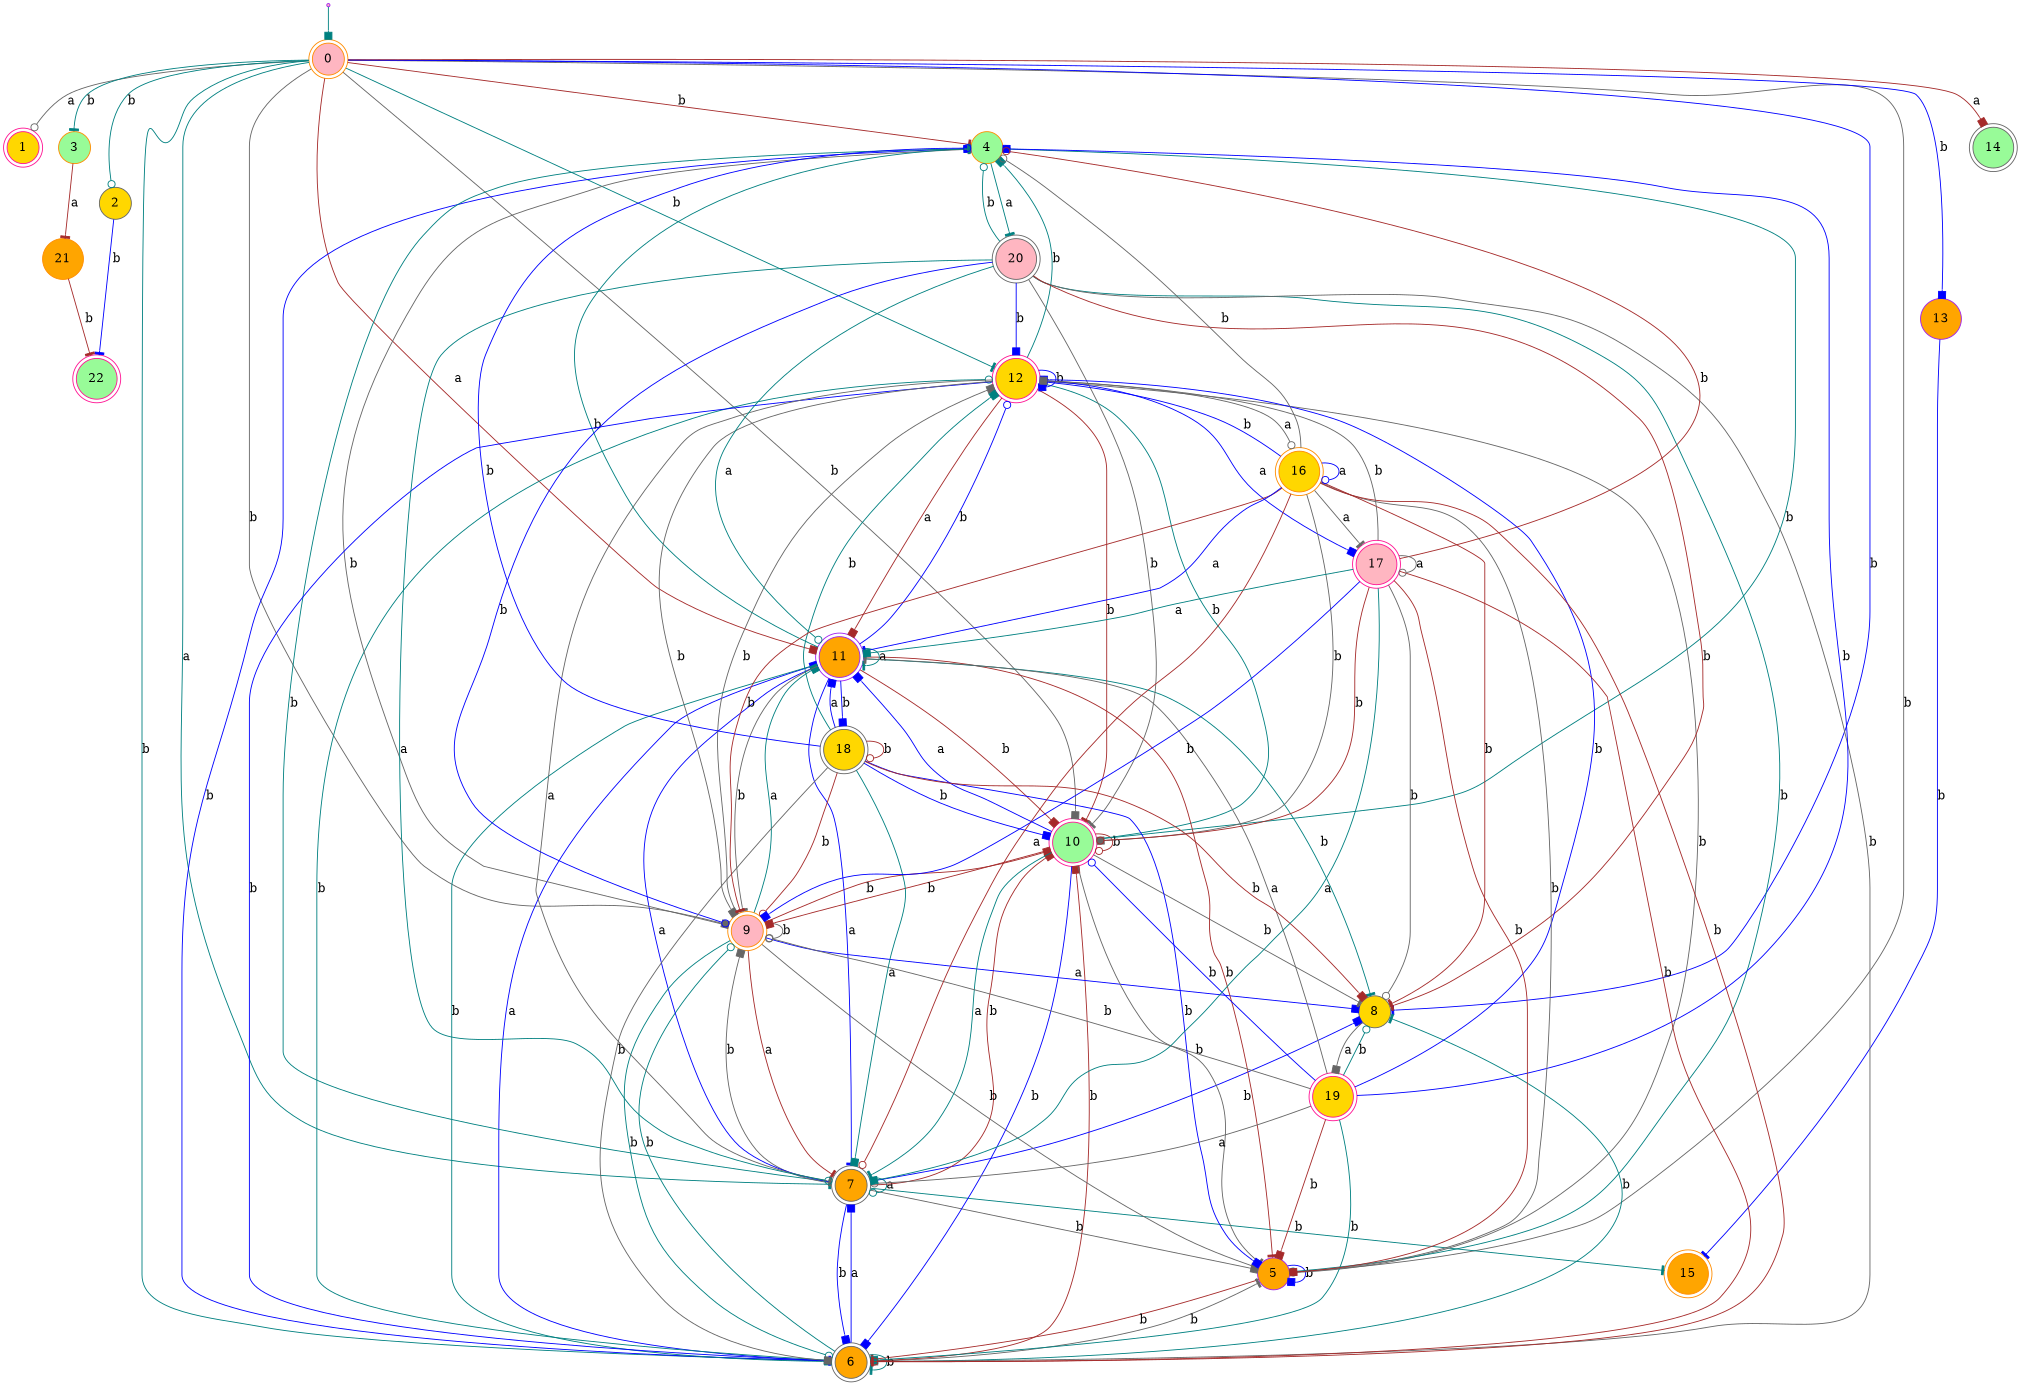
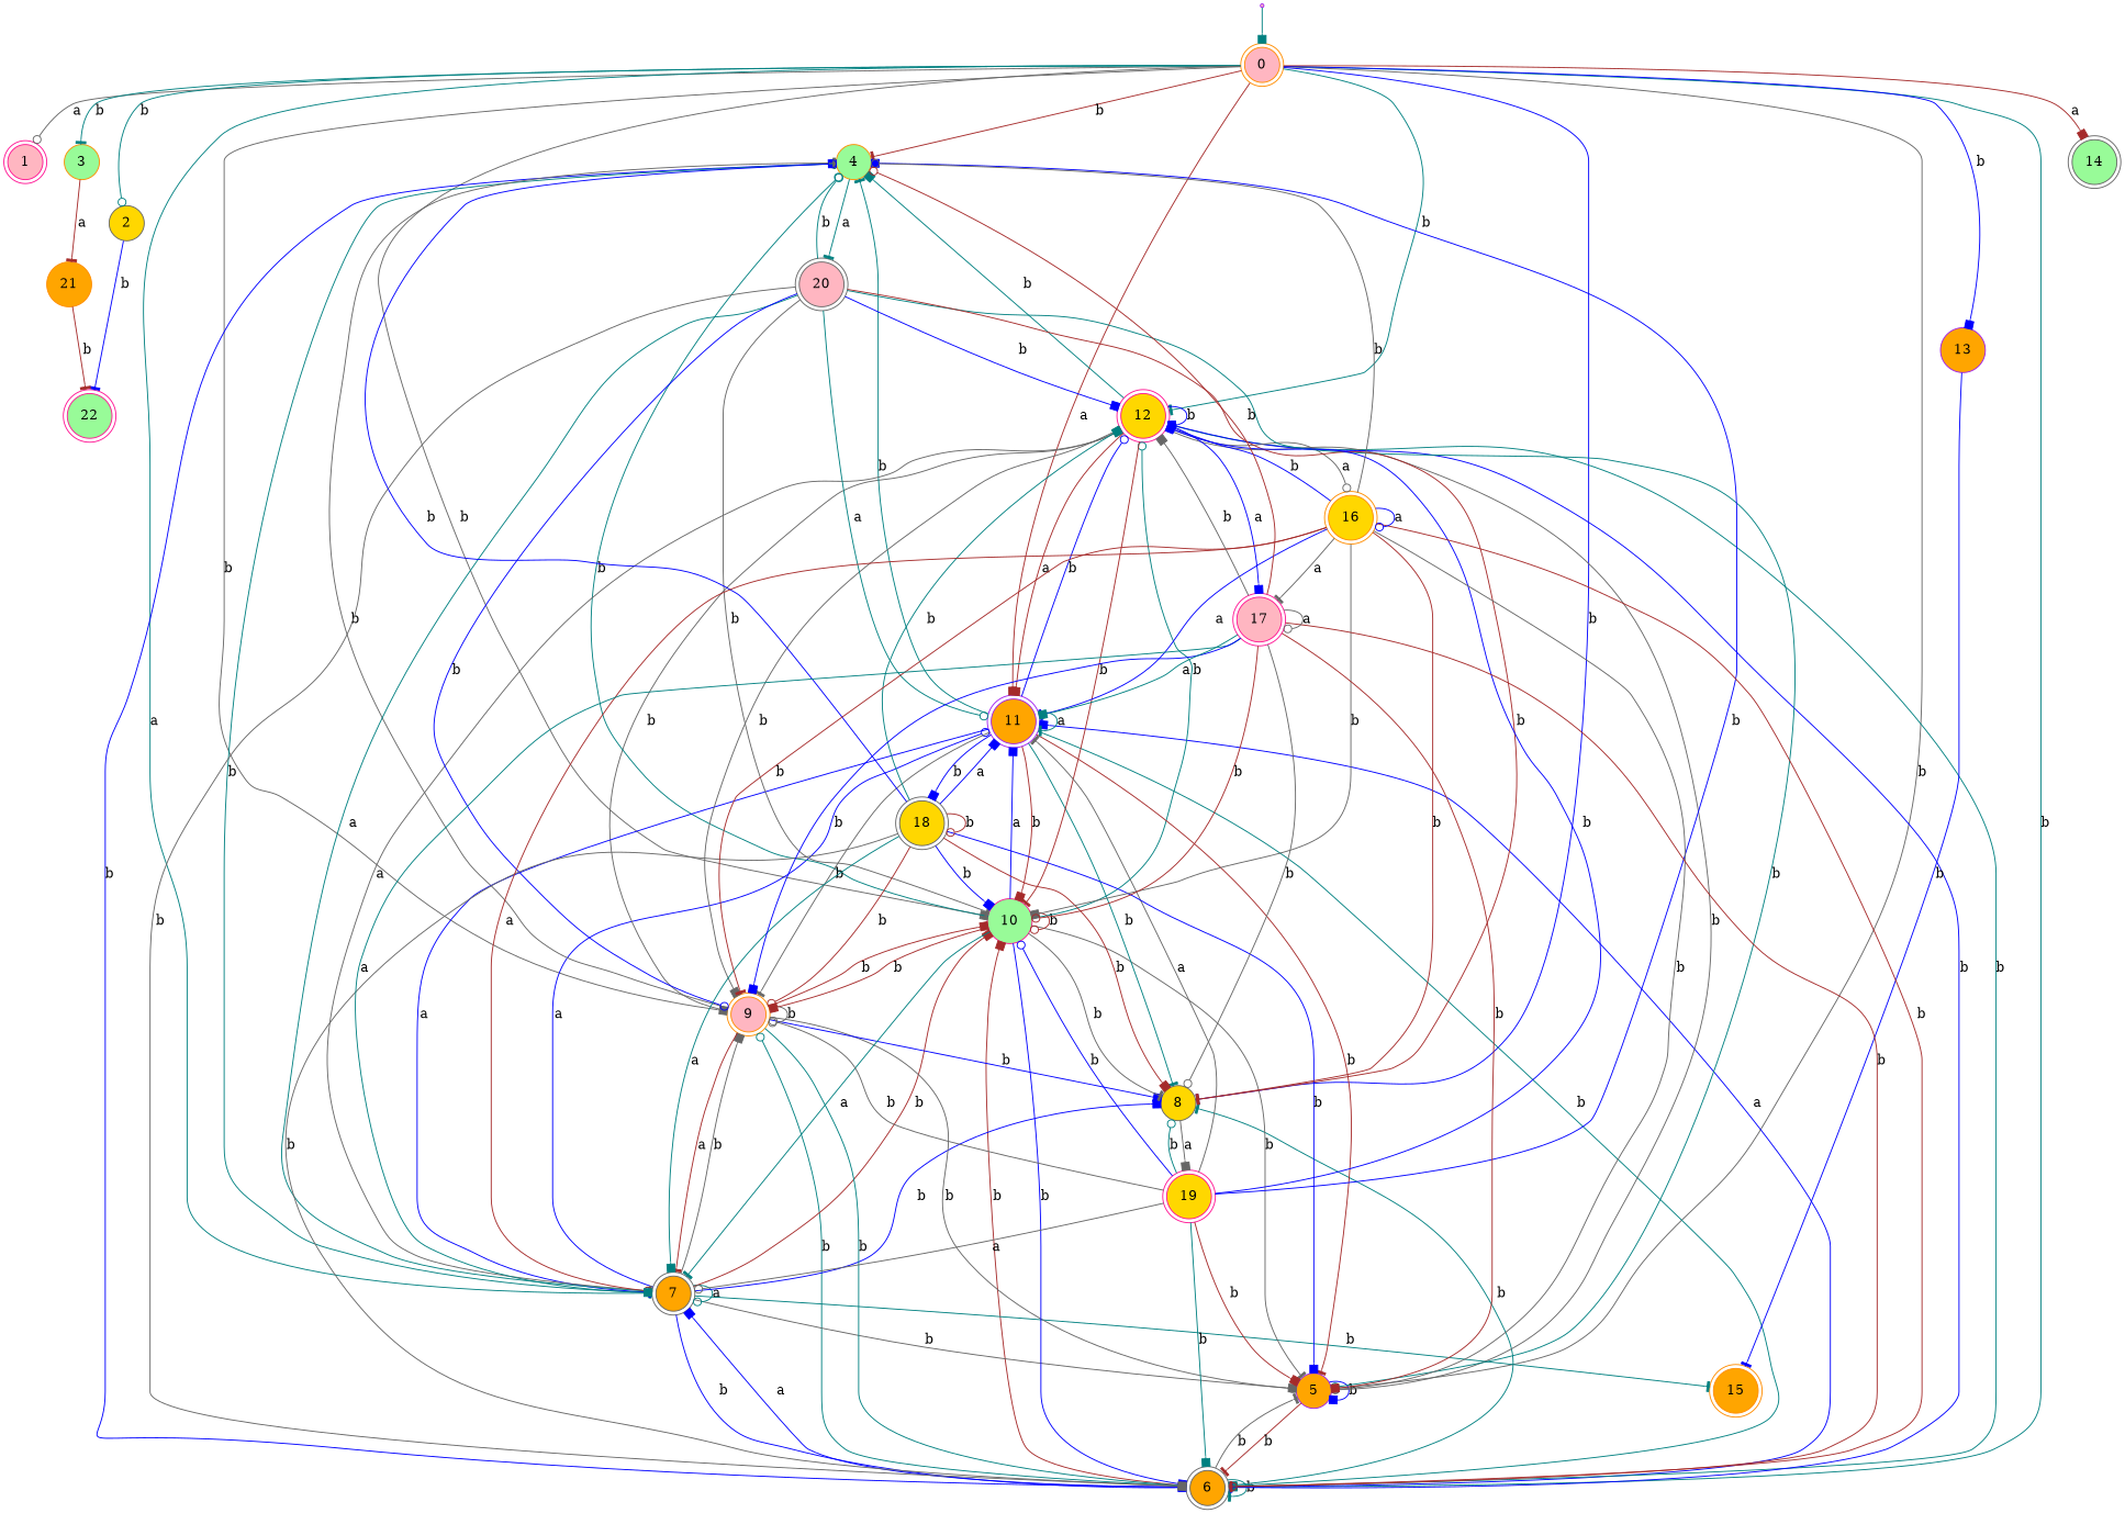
  digraph {
    rankdir=TB
    node [color=darkorange fillcolor=gold shape=doublecircle style=filled]
    edge [arrowhead=box color=teal]
    dummy0 [color=purple fillcolor=lightpink shape=point]
    0 [fillcolor=lightpink]
-   1 [color=deeppink]
+   1 [color=deeppink fillcolor=lightpink]
    2 [color=gray40 shape=circle]
    3 [fillcolor=palegreen shape=circle]
    4 [fillcolor=palegreen shape=circle]
    5 [color=purple fillcolor=orange shape=circle]
    6 [color=gray40 fillcolor=orange]
    7 [color=gray40 fillcolor=orange]
    8 [color=gray40 shape=circle]
    9 [fillcolor=lightpink]
-   10 [color=deeppink fillcolor=palegreen]
+   10 [color=deeppink fillcolor=palegreen shape=circle]
    11 [color=purple fillcolor=orange]
    12 [color=deeppink]
    13 [color=purple fillcolor=orange shape=circle]
    14 [color=gray40 fillcolor=palegreen]
    22 [color=deeppink fillcolor=palegreen]
    21 [fillcolor=orange shape=circle]
    20 [color=gray40 fillcolor=lightpink]
    15 [fillcolor=orange]
    19 [color=deeppink]
    18 [color=gray40]
    16
    17 [color=deeppink fillcolor=lightpink]
    dummy0 -> 0
    0 -> 1 [arrowhead=odot color=gray40 label=a]
    0 -> 2 [arrowhead=odot label=b]
    0 -> 3 [arrowhead=tee label=b]
    0 -> 4 [arrowhead=tee color=brown label=b]
    0 -> 5 [arrowhead=odot color=gray40 label=b]
    0 -> 6 [label=b]
    0 -> 7 [arrowhead=tee label=a]
    0 -> 8 [arrowhead=tee color=blue label=b]
    0 -> 9 [color=gray40 label=b]
    0 -> 10 [color=gray40 label=b]
    0 -> 11 [color=brown label=a]
    0 -> 12 [arrowhead=tee label=b]
    0 -> 13 [color=blue label=b]
    0 -> 14 [color=brown label=a]
    2 -> 22 [arrowhead=tee color=blue label=b]
    3 -> 21 [arrowhead=tee color=brown label=a]
    4 -> 20 [arrowhead=tee label=a]
    5 -> 5 [color=blue label=b]
    5 -> 6 [arrowhead=tee color=brown label=b]
    6 -> 4 [color=blue label=b]
    6 -> 5 [arrowhead=tee color=gray40 label=b]
    6 -> 6 [arrowhead=tee label=b]
    6 -> 7 [color=blue label=a]
    6 -> 8 [arrowhead=tee label=b]
    6 -> 9 [arrowhead=odot label=b]
    6 -> 10 [color=brown label=b]
    6 -> 11 [color=blue label=a]
    6 -> 12 [arrowhead=odot label=b]
    7 -> 4 [arrowhead=tee label=b]
    7 -> 5 [color=gray40 label=b]
    7 -> 6 [color=blue label=b]
    7 -> 7 [arrowhead=odot label=a]
    7 -> 8 [color=blue label=b]
    7 -> 9 [color=gray40 label=b]
    7 -> 10 [color=brown label=b]
    7 -> 11 [arrowhead=odot color=blue label=a]
    7 -> 15 [arrowhead=tee label=b]
    8 -> 19 [color=gray40 label=a]
    9 -> 4 [arrowhead=tee color=gray40 label=b]
    9 -> 5 [arrowhead=odot color=gray40 label=b]
    9 -> 6 [arrowhead=odot label=b]
    9 -> 7 [arrowhead=tee color=brown label=a]
-   9 -> 8 [color=blue label=a]
+   9 -> 8 [color=blue label=b]
    9 -> 9 [arrowhead=odot color=gray40 label=b]
    9 -> 10 [color=brown label=b]
-   9 -> 11 [label=a]
    9 -> 12 [color=gray40 label=b]
    10 -> 4 [arrowhead=odot label=b]
    10 -> 5 [arrowhead=tee color=gray40 label=b]
    10 -> 6 [color=blue label=b]
    10 -> 7 [arrowhead=tee label=a]
    10 -> 8 [arrowhead=tee color=gray40 label=b]
    10 -> 9 [color=brown label=b]
    10 -> 10 [arrowhead=odot color=brown label=b]
    10 -> 11 [color=blue label=a]
    10 -> 12 [arrowhead=odot label=b]
    11 -> 4 [arrowhead=tee label=b]
    11 -> 5 [arrowhead=tee color=brown label=b]
    11 -> 6 [label=b]
    11 -> 7 [arrowhead=tee color=blue label=a]
    11 -> 8 [arrowhead=tee label=b]
    11 -> 9 [arrowhead=tee color=gray40 label=b]
    11 -> 10 [color=brown label=b]
    11 -> 11 [arrowhead=tee label=a]
    11 -> 12 [arrowhead=odot color=blue label=b]
    11 -> 18 [color=blue label=b]
    12 -> 4 [label=b]
    12 -> 5 [arrowhead=odot color=gray40 label=b]
    12 -> 6 [arrowhead=tee color=blue label=b]
    12 -> 7 [arrowhead=tee color=gray40 label=a]
    12 -> 9 [color=gray40 label=b]
    12 -> 10 [arrowhead=tee color=brown label=b]
    12 -> 11 [color=brown label=a]
    12 -> 12 [color=blue label=b]
    12 -> 16 [arrowhead=odot color=gray40 label=a]
    12 -> 17 [color=blue label=a]
    13 -> 15 [arrowhead=tee color=blue label=b]
    21 -> 22 [arrowhead=tee color=brown label=b]
    20 -> 4 [arrowhead=odot label=b]
    20 -> 5 [arrowhead=odot label=b]
    20 -> 6 [color=gray40 label=b]
    20 -> 7 [arrowhead=odot label=a]
    20 -> 8 [arrowhead=tee color=brown label=b]
    20 -> 9 [arrowhead=odot color=blue label=b]
    20 -> 10 [arrowhead=tee color=gray40 label=b]
    20 -> 11 [arrowhead=odot label=a]
    20 -> 12 [color=blue label=b]
    19 -> 4 [color=blue label=b]
    19 -> 5 [color=brown label=b]
    19 -> 6 [label=b]
    19 -> 7 [arrowhead=odot color=gray40 label=a]
    19 -> 8 [arrowhead=odot label=b]
    19 -> 9 [arrowhead=odot color=gray40 label=b]
    19 -> 10 [arrowhead=odot color=blue label=b]
    19 -> 11 [arrowhead=tee color=gray40 label=a]
    19 -> 12 [color=blue label=b]
    18 -> 4 [arrowhead=odot color=blue label=b]
    18 -> 5 [color=blue label=b]
    18 -> 6 [color=gray40 label=b]
    18 -> 7 [label=a]
    18 -> 8 [color=brown label=b]
    18 -> 9 [arrowhead=odot color=brown label=b]
    18 -> 10 [color=blue label=b]
    18 -> 11 [color=blue label=a]
    18 -> 12 [label=b]
    18 -> 18 [arrowhead=odot color=brown label=b]
    16 -> 4 [arrowhead=odot color=gray40 label=b]
    16 -> 5 [arrowhead=odot color=gray40 label=b]
    16 -> 6 [arrowhead=odot color=brown label=b]
    16 -> 7 [arrowhead=odot color=brown label=a]
    16 -> 8 [arrowhead=tee color=brown label=b]
    16 -> 9 [arrowhead=tee color=brown label=b]
    16 -> 10 [color=gray40 label=b]
    16 -> 11 [arrowhead=tee color=blue label=a]
    16 -> 12 [color=blue label=b]
    16 -> 16 [arrowhead=odot color=blue label=a]
    16 -> 17 [arrowhead=tee color=gray40 label=a]
    17 -> 4 [arrowhead=odot color=brown label=b]
    17 -> 5 [color=brown label=b]
    17 -> 6 [arrowhead=tee color=brown label=b]
    17 -> 7 [label=a]
    17 -> 8 [arrowhead=odot color=gray40 label=b]
    17 -> 9 [color=blue label=b]
    17 -> 10 [arrowhead=odot color=brown label=b]
    17 -> 11 [label=a]
    17 -> 12 [color=gray40 label=b]
    17 -> 17 [arrowhead=odot color=gray40 label=a]
  }
